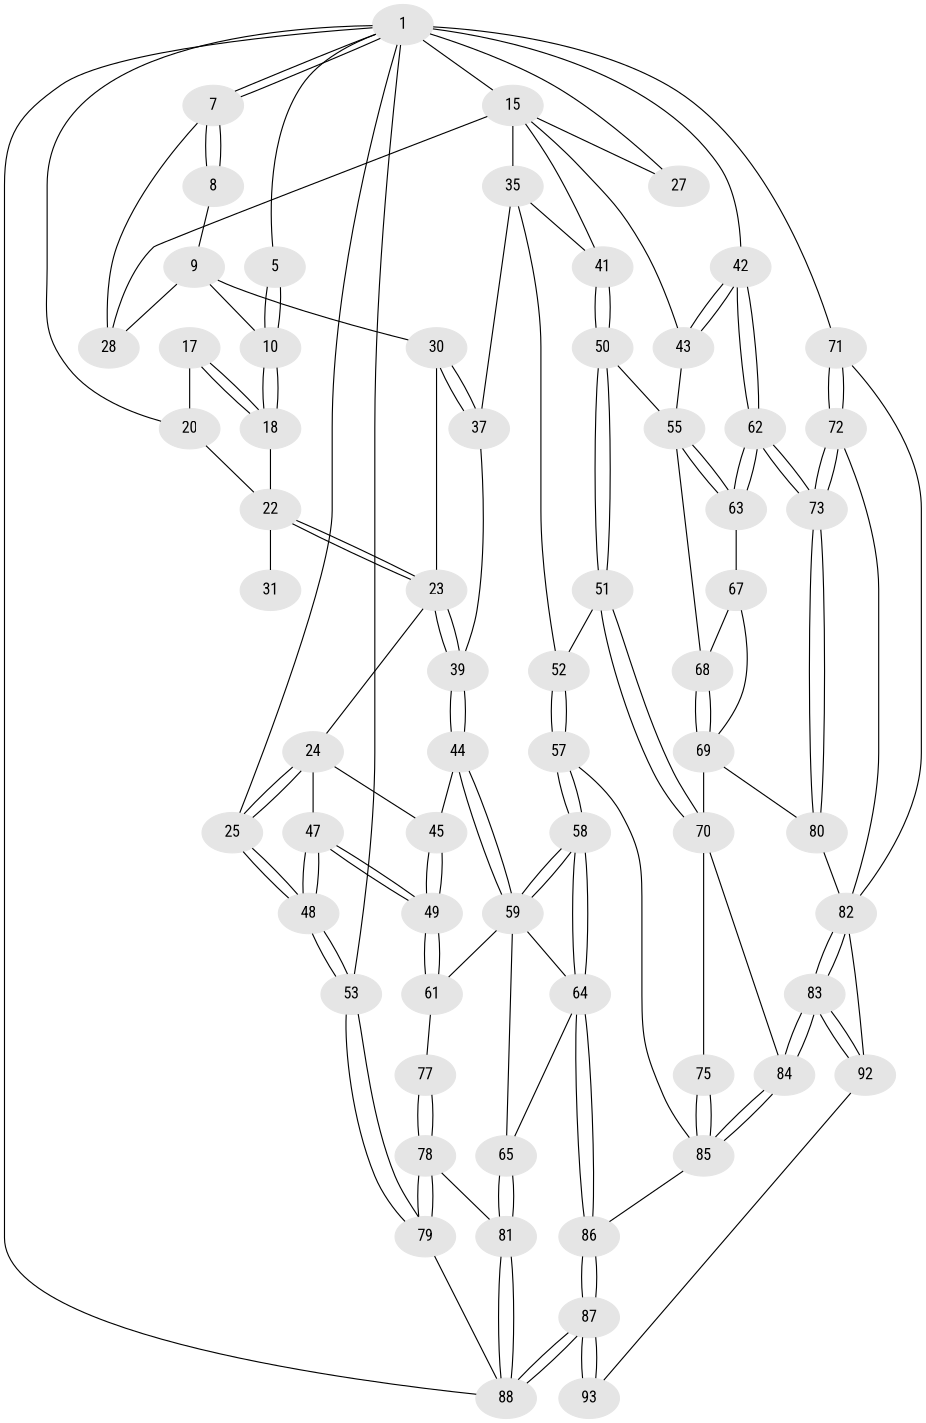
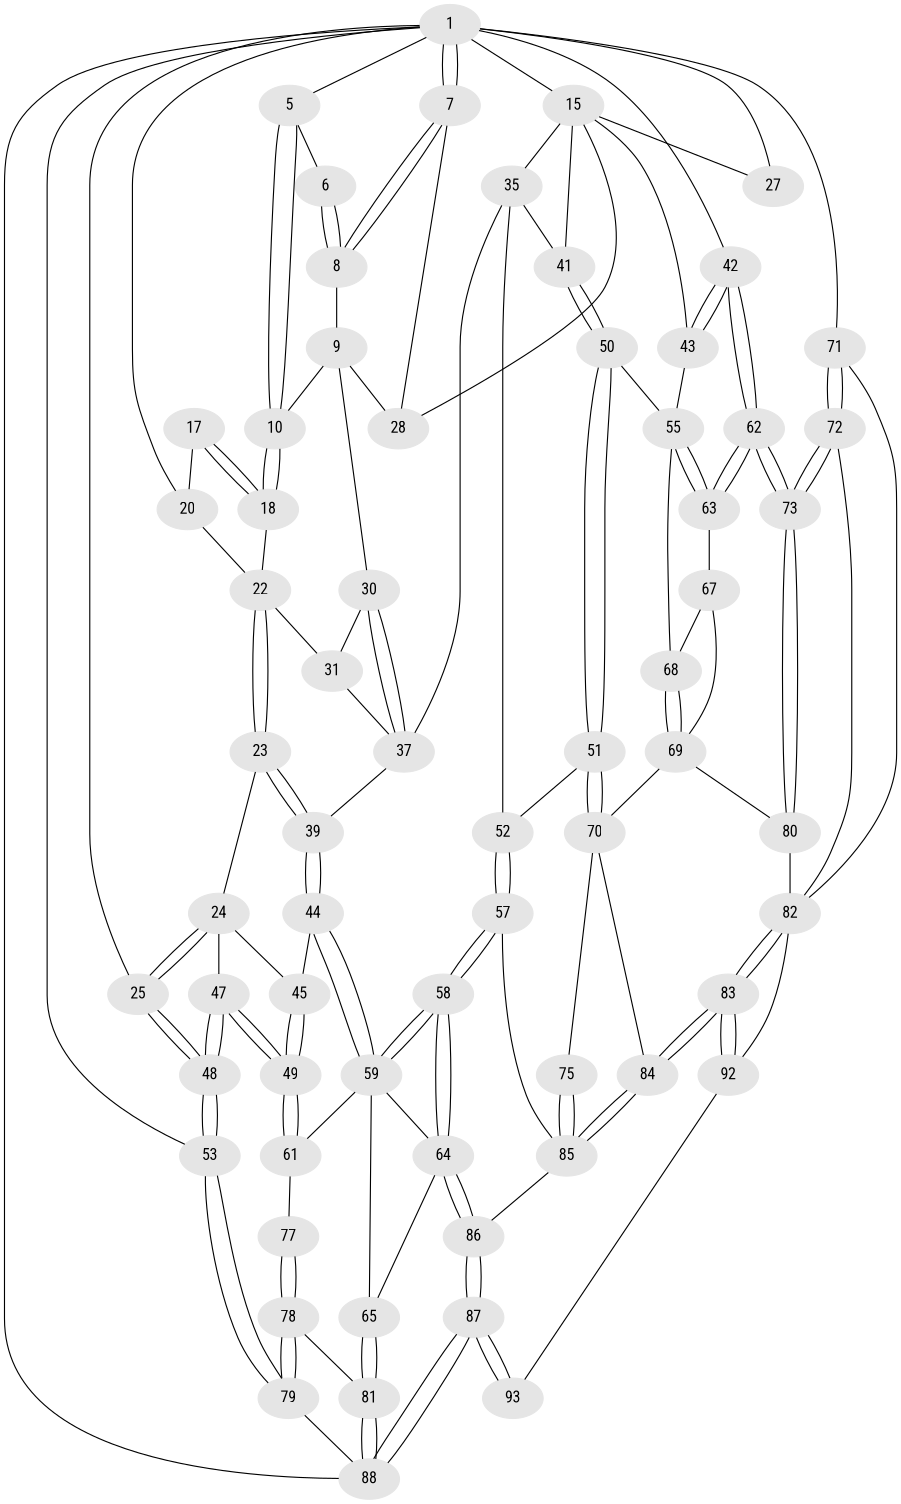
  graph {
    fontname="Roboto Condensed"
    node [color=gray90 fontname="Roboto Condensed" style=filled]
    edge [fontname="Roboto Condensed"]
    1 [super="+2"]
    5
    7 [super="+13"]
    15 [super="+32"]
    20 [super="+21"]
    25
    27
    42
    53
    71
    88 [super="+89"]
+   6
    10
    8
    28
    35 [super="+36"]
    41
    43
    22 [super="+26"]
    48
    62
    79
    72
    82 [super="+90"]
    18
    9 [super="+29"]
    30
    31
    37 [super="+38"]
    52
    50
    55 [super="+56"]
    17
    23
    24 [super="+46"]
    39
    45
    47
    44
    49
    57
    59 [super="+60"]
    51
    63
    73
    68
    61
    64
    65
    77
    70 [super="+74"]
    75
    84
    58
    85
    67
    69 [super="+76"]
    86
    81
    78
    80
    87
    83
    92
    93
    1 -- 5
    1 -- 7 [weight=2]
    1 -- 7
    1 -- 15 [weight=2]
    1 -- 20
    1 -- 25
    1 -- 27 [weight=2]
    1 -- 42
    1 -- 53
    1 -- 71 [weight=2]
    1 -- 88
+   5 -- 6
    5 -- 10
    5 -- 10
    7 -- 8
    7 -- 8
    7 -- 28
    15 -- 27
    15 -- 28
    15 -- 35
    15 -- 41
    15 -- 43
    20 -- 22
    25 -- 48
    25 -- 48
    42 -- 43
    42 -- 43
    42 -- 62
    42 -- 62
    53 -- 79
    53 -- 79
    71 -- 72
    71 -- 72
    71 -- 82
+   6 -- 8
+   6 -- 8
    10 -- 18
    10 -- 18
    8 -- 9
    35 -- 41
    35 -- 37
    35 -- 52
    41 -- 50
    41 -- 50
    43 -- 55
    22 -- 31
    22 -- 23
    22 -- 23
    48 -- 53
    48 -- 53
    62 -- 63
    62 -- 63
    62 -- 73
    62 -- 73
    79 -- 88
    72 -- 82
    72 -- 73
    72 -- 73
    82 -- 83
    82 -- 83
    82 -- 92
    18 -- 22
    9 -- 10
    9 -- 28
    9 -- 30
-   30 -- 23
+   30 -- 31
    30 -- 37
    30 -- 37
+   31 -- 37
    37 -- 39
    52 -- 57
    52 -- 57
    50 -- 55
    50 -- 51
    50 -- 51
    55 -- 63
    55 -- 63
    55 -- 68
    17 -- 20
    17 -- 18
    17 -- 18
    23 -- 24
    23 -- 39
    23 -- 39
    24 -- 25
    24 -- 25
    24 -- 45
    24 -- 47
    39 -- 44
    39 -- 44
    45 -- 49
    45 -- 49
    47 -- 48
    47 -- 48
    47 -- 49
    47 -- 49
    44 -- 45
    44 -- 59
    44 -- 59
    49 -- 61
    49 -- 61
    57 -- 58
    57 -- 58
    57 -- 85
    59 -- 61
    59 -- 64
    59 -- 65
    51 -- 52
    51 -- 70
    51 -- 70
    63 -- 67
    73 -- 80
    73 -- 80
    68 -- 69
    68 -- 69
    61 -- 77
    64 -- 65
    64 -- 86
    64 -- 86
    65 -- 81
    65 -- 81
    77 -- 78
    77 -- 78
    70 -- 75
    70 -- 84
    75 -- 85
    75 -- 85
    84 -- 85
    84 -- 85
    58 -- 59
    58 -- 59
    58 -- 64
    58 -- 64
    85 -- 86
    67 -- 68
    67 -- 69
    69 -- 70
    69 -- 80
    86 -- 87
    86 -- 87
    81 -- 88
    81 -- 88
    78 -- 79
    78 -- 79
    78 -- 81
    80 -- 82
    87 -- 88
    87 -- 88
    87 -- 93
    87 -- 93
    83 -- 84
    83 -- 84
    83 -- 92
    83 -- 92
    92 -- 93
  }
